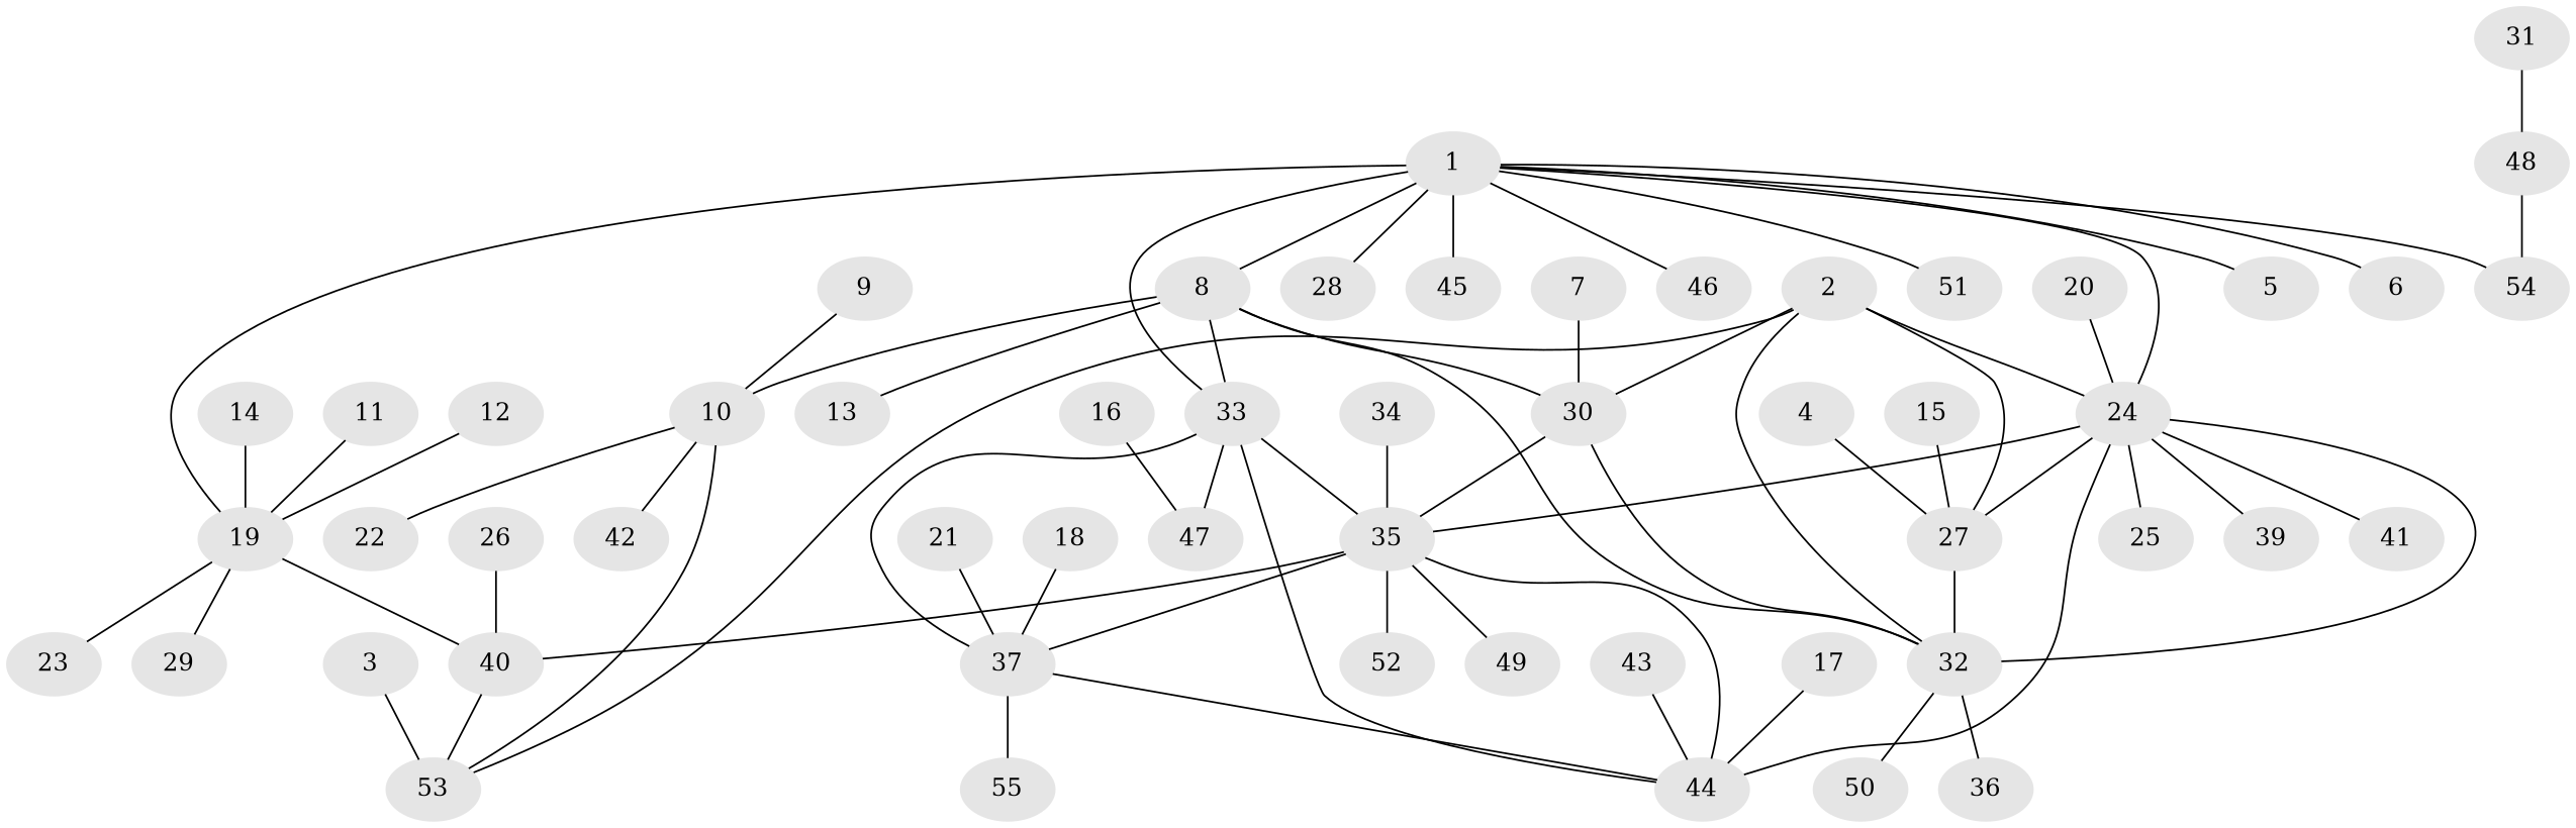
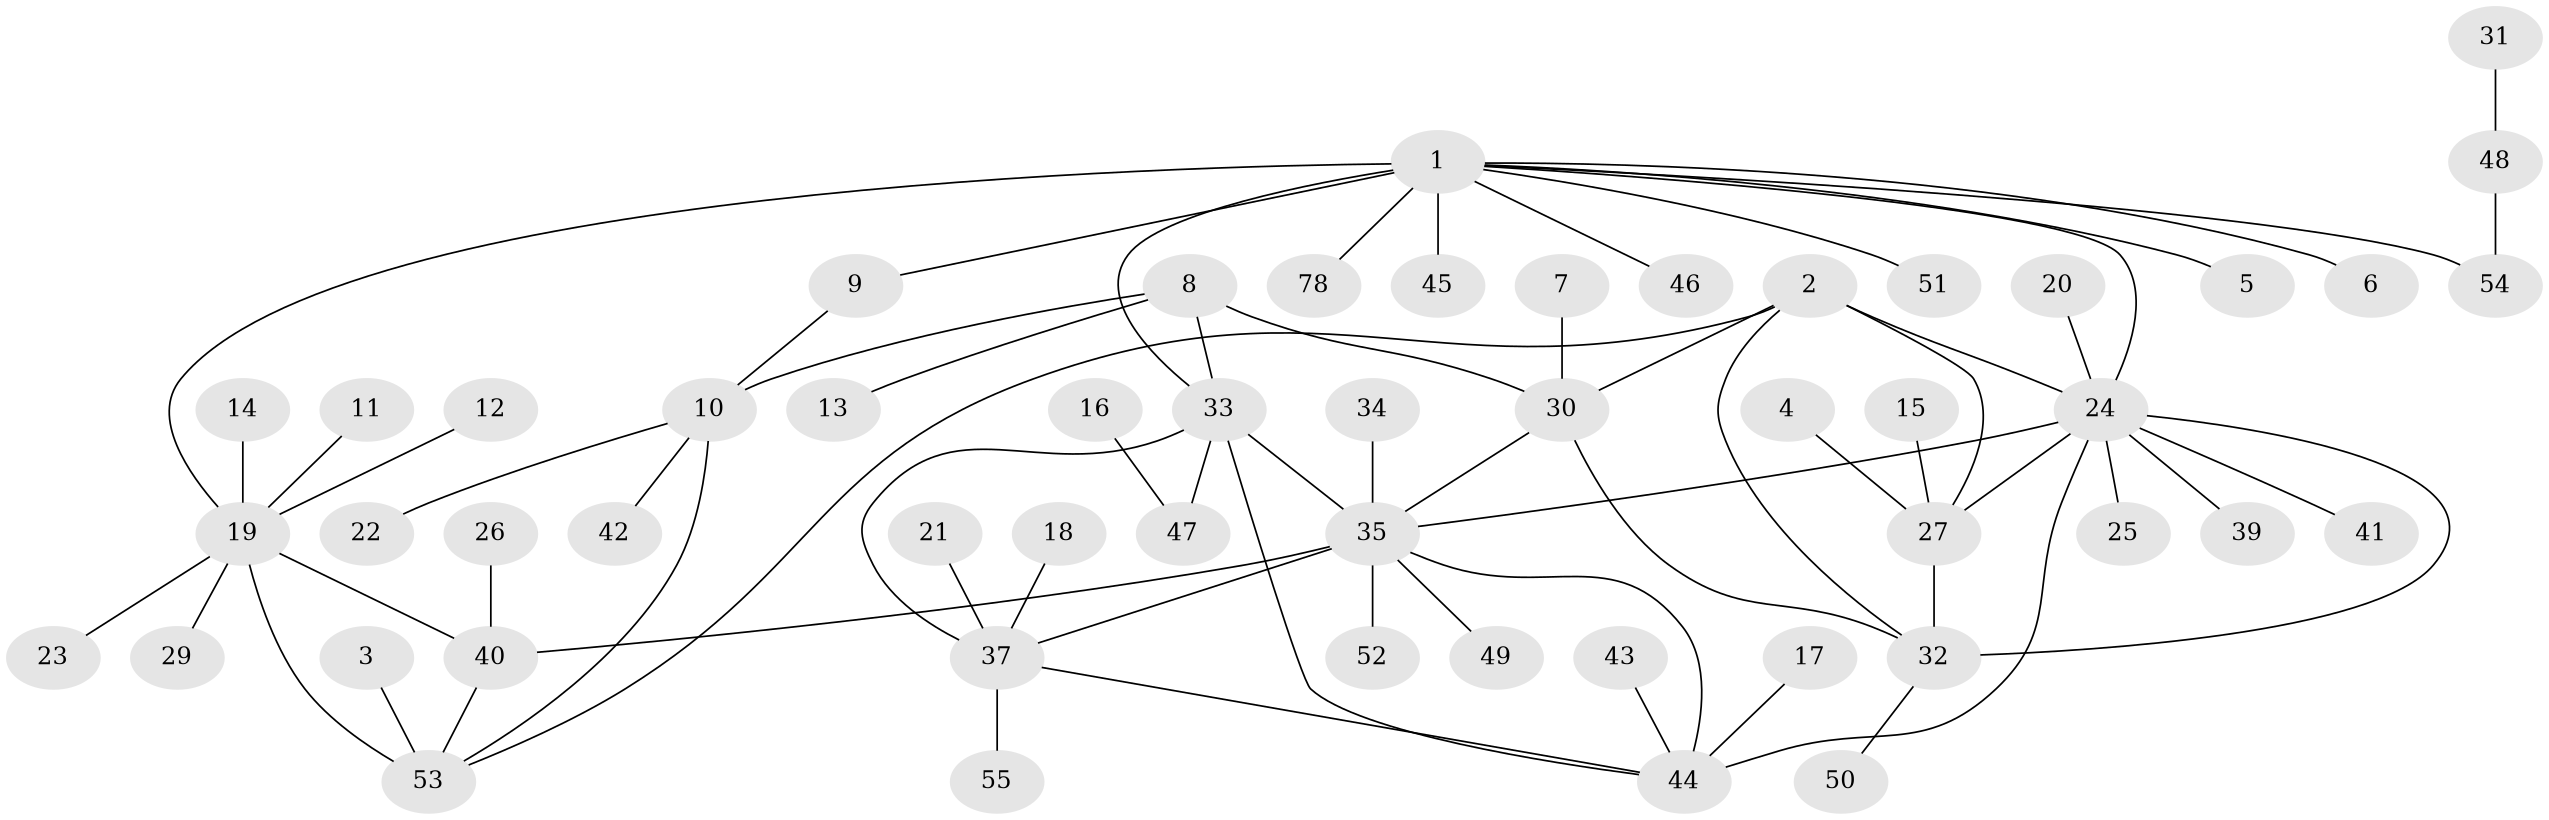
  graph {
    node [color=gray90 style=filled]
    edge [weight=1.0]
    1
    5
    6
    8
    19
    24
-   28
+   28 [label=78]
    33
    45
    46
    51
    54
    30
    32
    10
    13
    53
    23
    29
    40
    27
    44
    25
    35
    39
    41
    47
    37
    2
-   36
    50
    3
    4
    7
    22
    42
    9
    11
    12
    14
    15
    16
    17
    18
    55
    20
    21
    49
    52
    26
    31
    48
    34
    43
    1 -- 5
    1 -- 6
-   1 -- 8
+   1 -- 9
    1 -- 19
    1 -- 24
    1 -- 28
    1 -- 33
    1 -- 45 [weight=4.0]
    1 -- 46
    1 -- 51
    1 -- 54
    8 -- 33
    8 -- 30 [weight=2.0]
-   8 -- 32
    8 -- 10 [weight=2.0]
    8 -- 13
+   19 -- 53 [weight=3.0]
    19 -- 23
    19 -- 29
    19 -- 40 [weight=3.0]
    24 -- 32 [weight=2.0]
    24 -- 27 [weight=2.0]
    24 -- 44 [weight=2.0]
    24 -- 25
    24 -- 35
    24 -- 39
    24 -- 41
    33 -- 44 [weight=2.0]
    33 -- 35 [weight=2.0]
    33 -- 47
    33 -- 37 [weight=2.0]
    30 -- 32
    30 -- 35
-   32 -- 36
    32 -- 50
    10 -- 53 [weight=2.0]
    10 -- 22
    10 -- 42
    40 -- 53
    27 -- 32
    35 -- 40
    35 -- 44
    35 -- 37
    35 -- 49
    35 -- 52
    37 -- 44
    37 -- 55
    2 -- 24 [weight=2.0]
    2 -- 30
    2 -- 32
    2 -- 53
    2 -- 27
    3 -- 53
    4 -- 27
    7 -- 30
    9 -- 10
    11 -- 19
    12 -- 19
    14 -- 19
    15 -- 27
    16 -- 47
    17 -- 44
    18 -- 37
    20 -- 24
    21 -- 37
    26 -- 40
    31 -- 48
    48 -- 54
    34 -- 35
    43 -- 44
  }
